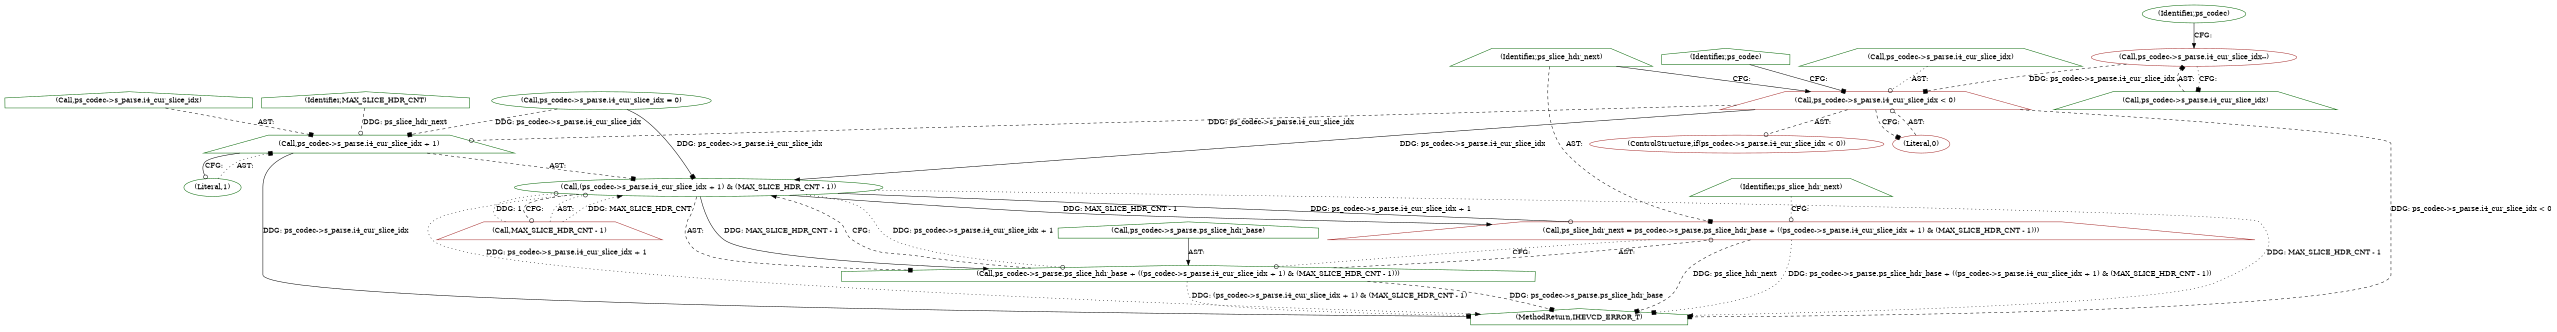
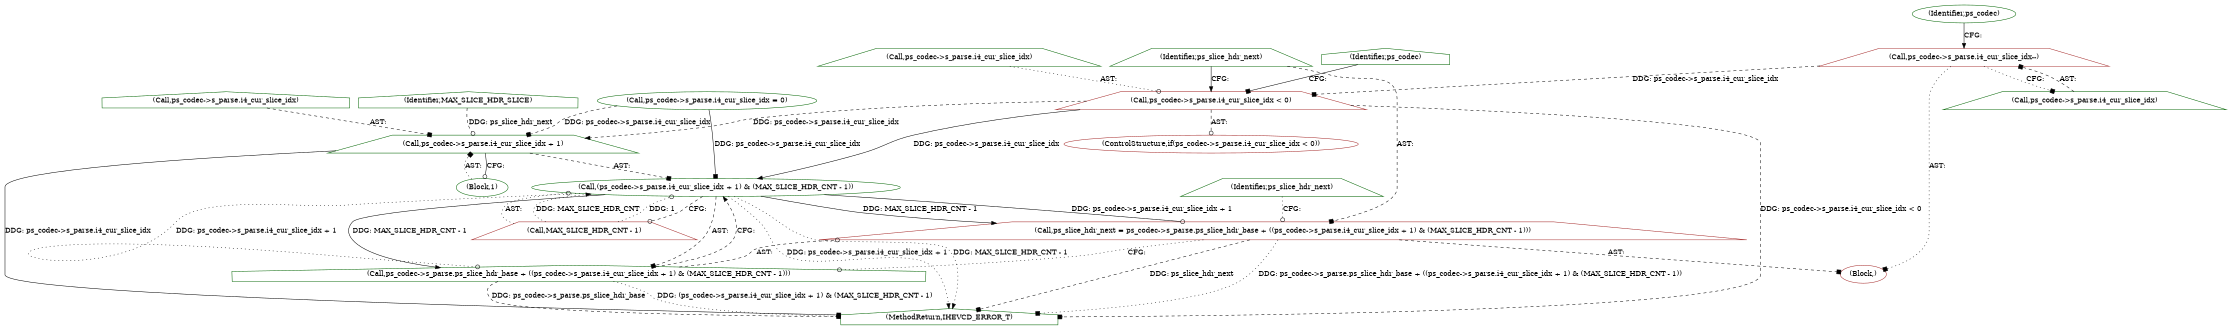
  digraph {
    node [color=darkgreen shape=trapezium]
    edge [arrowhead=box style=dashed]
-   n1 [color=brown label="(Call,ps_codec->s_parse.i4_cur_slice_idx--)" shape=ellipse]
+   n1 [color=brown label="(Call,ps_codec->s_parse.i4_cur_slice_idx--)"]
    n2 [color=brown label="(Call,ps_codec->s_parse.i4_cur_slice_idx < 0)"]
+   n3 [color=brown label="(Block,)" shape=ellipse]
    n4 [label="(Call,ps_codec->s_parse.i4_cur_slice_idx)"]
    n5 [label="(Call,(ps_codec->s_parse.i4_cur_slice_idx + 1) & (MAX_SLICE_HDR_CNT - 1))" shape=ellipse]
    n6 [label="(Call,ps_codec->s_parse.i4_cur_slice_idx + 1)"]
-   n7 [color=brown label="(Literal,0)" shape=ellipse]
    n8 [color=brown label="(ControlStructure,if(ps_codec->s_parse.i4_cur_slice_idx < 0))" shape=ellipse]
    n9 [label="(MethodReturn,IHEVCD_ERROR_T)" shape=house]
    n10 [color=brown label="(Call,ps_slice_hdr_next = ps_codec->s_parse.ps_slice_hdr_base + ((ps_codec->s_parse.i4_cur_slice_idx + 1) & (MAX_SLICE_HDR_CNT - 1)))"]
    n11 [label="(Call,ps_codec->s_parse.ps_slice_hdr_base + ((ps_codec->s_parse.i4_cur_slice_idx + 1) & (MAX_SLICE_HDR_CNT - 1)))" shape=house]
    n12 [color=brown label="(Call,MAX_SLICE_HDR_CNT - 1)"]
-   n13 [label="(Literal,1)" shape=ellipse]
+   n13 [label="(Block,1)" shape=ellipse]
    n14 [label="(Call,ps_codec->s_parse.i4_cur_slice_idx)"]
    n15 [label="(Call,ps_codec->s_parse.i4_cur_slice_idx)" shape=house]
    n16 [label="(Identifier,ps_codec)" shape=ellipse]
    n17 [label="(Identifier,ps_slice_hdr_next)"]
    n18 [label="(Identifier,ps_codec)" shape=house]
-   n19 [label="(Call,ps_codec->s_parse.ps_slice_hdr_base)" shape=house]
    n20 [label="(Identifier,ps_slice_hdr_next)"]
    n21 [label="(Call,ps_codec->s_parse.i4_cur_slice_idx = 0)" shape=ellipse]
-   n22 [label="(Identifier,MAX_SLICE_HDR_CNT)" shape=house]
+   n22 [label="(Identifier,MAX_SLICE_HDR_SLICE)" shape=house]
    n1 -> n2 [label="DDG: ps_codec->s_parse.i4_cur_slice_idx"]
+   n1 -> n3 [label="AST: " style=dotted]
    n1 -> n4 [label="CFG: " style=dotted]
    n2 -> n5 [arrowhead=normal label="DDG: ps_codec->s_parse.i4_cur_slice_idx" style=solid]
-   n2 -> n6 [arrowhead=odot label="DDG: ps_codec->s_parse.i4_cur_slice_idx"]
-   n2 -> n7 [label="CFG: "]
+   n2 -> n6 [arrowhead=normal label="DDG: ps_codec->s_parse.i4_cur_slice_idx"]
    n2 -> n8 [arrowhead=odot label="AST: "]
    n2 -> n9 [label="DDG: ps_codec->s_parse.i4_cur_slice_idx < 0"]
    n4 -> n1 [label="AST: "]
    n5 -> n9 [arrowhead=normal label="DDG: ps_codec->s_parse.i4_cur_slice_idx + 1" style=dotted]
    n5 -> n9 [arrowhead=normal label="DDG: MAX_SLICE_HDR_CNT - 1" style=dotted]
    n5 -> n10 [arrowhead=odot label="DDG: ps_codec->s_parse.i4_cur_slice_idx + 1" style=solid]
    n5 -> n10 [arrowhead=normal label="DDG: MAX_SLICE_HDR_CNT - 1" style=solid]
    n5 -> n11 [label="AST: "]
    n5 -> n11 [arrowhead=odot label="DDG: ps_codec->s_parse.i4_cur_slice_idx + 1" style=dotted]
    n5 -> n11 [arrowhead=normal label="DDG: MAX_SLICE_HDR_CNT - 1" style=solid]
    n5 -> n12 [arrowhead=odot label="CFG: "]
    n6 -> n5 [label="AST: "]
    n6 -> n9 [label="DDG: ps_codec->s_parse.i4_cur_slice_idx" style=solid]
    n6 -> n13 [arrowhead=odot label="CFG: " style=solid]
-   n7 -> n2 [arrowhead=odot label="AST: "]
+   n10 -> n3 [label="AST: "]
    n10 -> n9 [label="DDG: ps_slice_hdr_next"]
    n10 -> n9 [label="DDG: ps_codec->s_parse.ps_slice_hdr_base + ((ps_codec->s_parse.i4_cur_slice_idx + 1) & (MAX_SLICE_HDR_CNT - 1))" style=dotted]
    n10 -> n11 [arrowhead=odot label="CFG: " style=dotted]
    n11 -> n5 [arrowhead=normal label="CFG: "]
    n11 -> n9 [label="DDG: ps_codec->s_parse.ps_slice_hdr_base"]
    n11 -> n9 [arrowhead=odot label="DDG: (ps_codec->s_parse.i4_cur_slice_idx + 1) & (MAX_SLICE_HDR_CNT - 1)" style=dotted]
    n11 -> n10 [arrowhead=odot label="AST: "]
    n12 -> n5 [arrowhead=odot label="AST: " style=dotted]
    n12 -> n5 [arrowhead=normal label="DDG: MAX_SLICE_HDR_CNT" style=dotted]
    n12 -> n5 [arrowhead=odot label="DDG: 1" style=dotted]
    n13 -> n6 [label="AST: " style=dotted]
    n14 -> n2 [arrowhead=odot label="AST: " style=dotted]
    n15 -> n6 [label="AST: "]
    n16 -> n1 [arrowhead=normal label="CFG: " style=solid]
    n17 -> n2 [arrowhead=normal label="CFG: " style=solid]
    n17 -> n10 [label="AST: "]
    n18 -> n2 [label="CFG: " style=solid]
-   n19 -> n11 [arrowhead=normal label="AST: " style=solid]
    n20 -> n10 [arrowhead=odot label="CFG: " style=dotted]
    n21 -> n5 [label="DDG: ps_codec->s_parse.i4_cur_slice_idx" style=solid]
    n21 -> n6 [label="DDG: ps_codec->s_parse.i4_cur_slice_idx"]
    n22 -> n6 [arrowhead=odot label="DDG: ps_slice_hdr_next"]
  }
